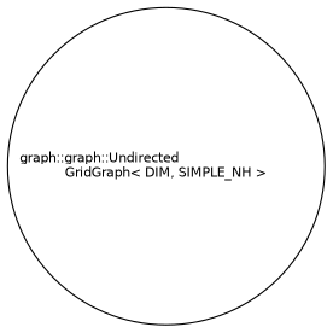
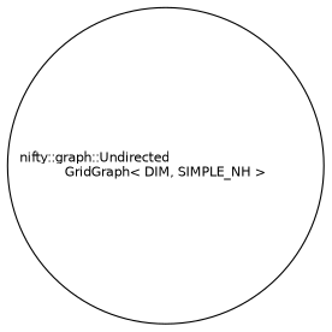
  digraph {
    rankdir=LR
-   n1 [color=black fillcolor=white fontname=Helvetica fontsize=10 height=0.2 label="graph::graph::Undirected\lGridGraph\< DIM, SIMPLE_NH \>" shape=circle style=filled width=0.4]
+   n1 [color=black fillcolor=white fontname=Helvetica fontsize=10 height=0.2 label="nifty::graph::Undirected\lGridGraph\< DIM, SIMPLE_NH \>" shape=circle style=filled width=0.4]
  }
